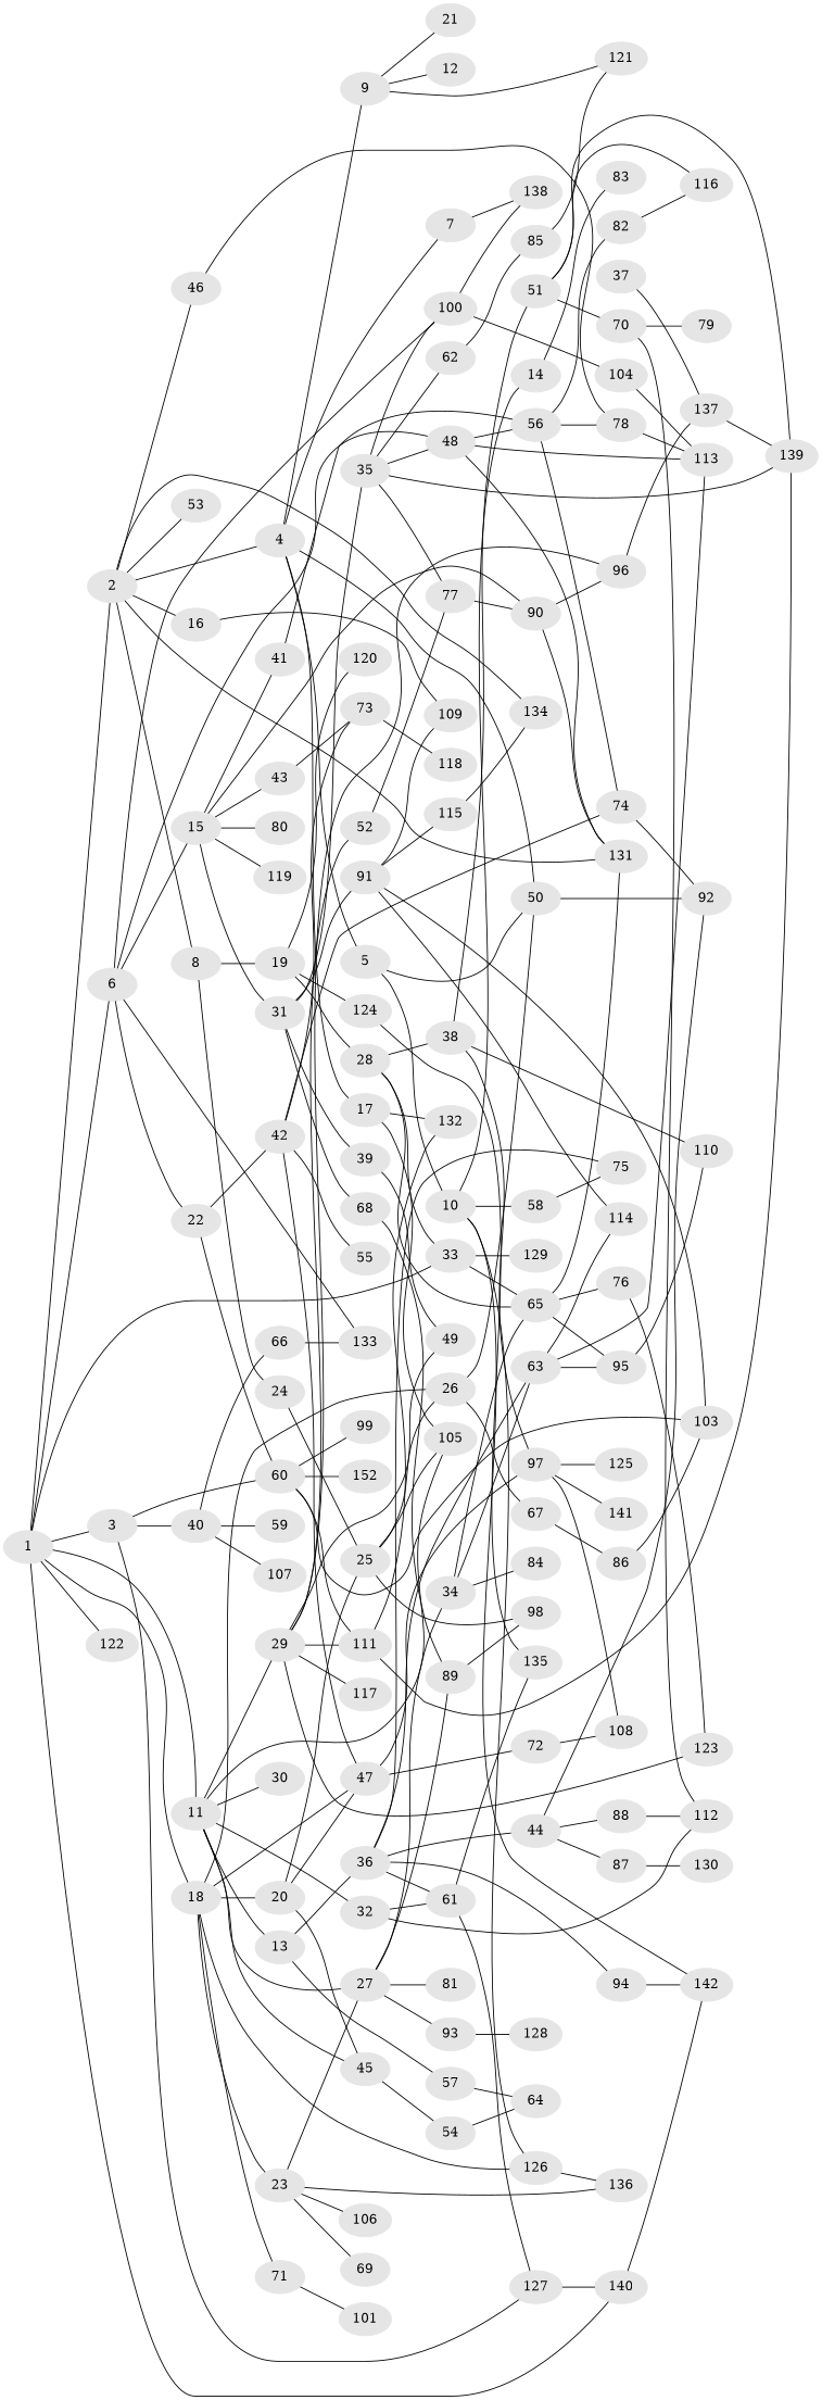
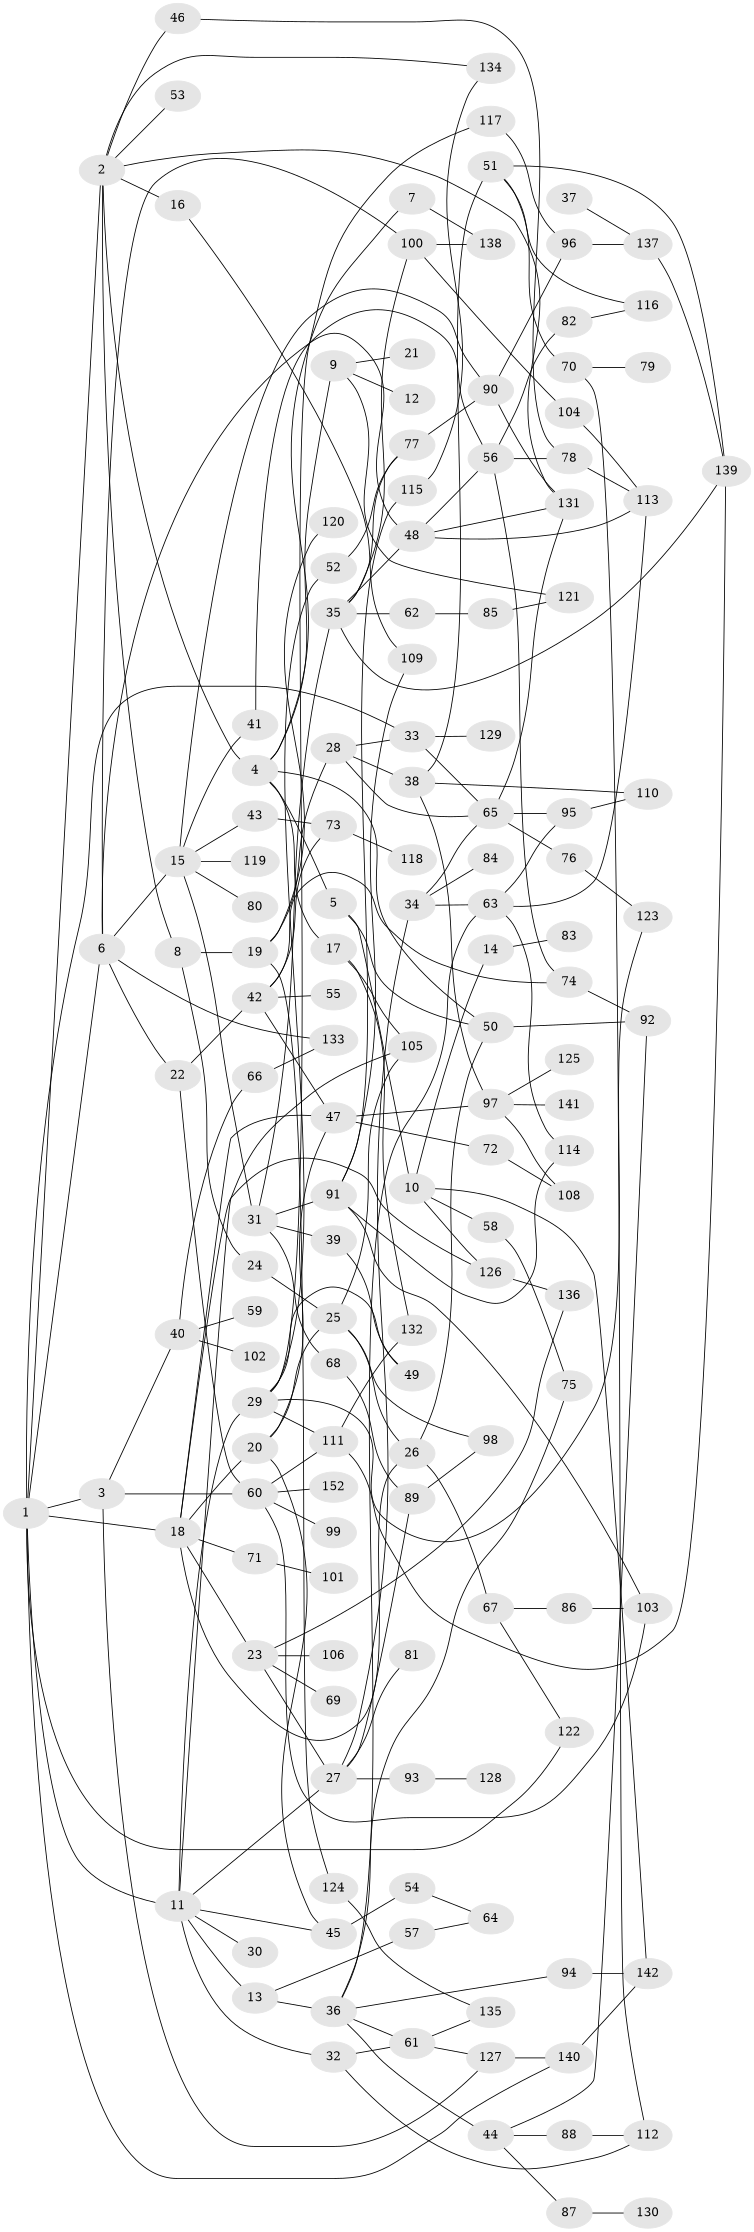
  graph {
    fontname="DejaVu Serif"
    rankdir=LR
    node [color=gray90 fontname="DejaVu Serif" style=filled]
    edge [fontname="DejaVu Serif"]
    1
    2
    3
    6
    11
    18
    33
    122
    140
    4
    8
    16
    46
    53
    131
    134
    40
    60
    127
    15
    22
    48
    100
    133
    13
    27
    29
    30
    32
    45
    105
    126
    20
    23
    26
    47
    71
    65
    129
    142
    5
    7
    9
    17
    50
    19
    24
    109
    78
    59
    66
-   107
+   107 [label=102]
    111
    99
    n55 [label=152]
    103
    10
    138
    12
    21
    121
    132
    92
    14
    58
    31
    41
    43
    80
    90
    119
    42
    56
    113
    104
    120
    28
    124
    25
    83
    75
    136
    36
    57
    34
    81
    89
    93
    49
    52
    96
    117
    123
    61
    112
    54
    63
    44
    94
    64
    35
    39
    68
    91
    73
    69
    106
    67
    97
    72
    101
    38
    135
    98
    55
    74
    37
    137
    86
    84
    128
    51
    110
    95
    76
    77
    139
    62
    114
    115
    70
    116
    85
    87
    88
    108
    125
    141
    82
    118
    130
    79
    1 -- 2
    1 -- 3
    1 -- 6
    1 -- 11
    1 -- 18
    1 -- 33
    1 -- 122
    1 -- 140
    2 -- 4
    2 -- 8
    2 -- 16
    2 -- 46
    2 -- 53
    2 -- 131
    2 -- 134
    3 -- 40
    3 -- 60
    3 -- 127
    6 -- 15
    6 -- 22
    6 -- 48
    6 -- 100
    6 -- 133
    11 -- 13
    11 -- 27
    11 -- 29
    11 -- 30
    11 -- 32
    11 -- 45
    11 -- 105
    18 -- 126
    18 -- 20
    18 -- 23
    18 -- 26
    18 -- 47
    18 -- 71
    33 -- 65
    33 -- 129
    140 -- 142
    4 -- 5
    4 -- 7
    4 -- 9
    4 -- 17
    4 -- 50
    8 -- 19
    8 -- 24
    16 -- 109
    46 -- 78
    40 -- 59
    40 -- 66
    40 -- 107
    60 -- 111
    60 -- 99
    60 -- n55
    60 -- 103
    127 -- 140
    15 -- 31
    15 -- 41
    15 -- 43
    15 -- 80
    15 -- 90
    15 -- 119
    22 -- 60
    22 -- 42
    48 -- 131
    48 -- 56
    48 -- 113
    100 -- 138
    100 -- 104
    13 -- 36
    13 -- 57
    27 -- 34
    27 -- 81
    27 -- 89
    27 -- 93
    29 -- 111
    29 -- 49
    29 -- 52
-   29 -- 96
+   117 -- 96
    29 -- 117
    29 -- 123
    32 -- 61
    32 -- 112
    45 -- 54
    126 -- 136
    20 -- 45
    20 -- 47
    20 -- 25
    23 -- 27
    23 -- 136
    23 -- 69
    23 -- 106
    26 -- 50
    26 -- 67
    47 -- 97
    47 -- 72
    71 -- 101
    65 -- 131
    65 -- 95
    65 -- 76
    5 -- 50
    5 -- 10
    7 -- 138
    9 -- 12
    9 -- 21
    9 -- 121
    17 -- 105
    17 -- 132
    50 -- 92
    19 -- 120
    19 -- 28
    19 -- 124
    24 -- 25
    78 -- 113
    66 -- 133
    111 -- 132
    111 -- 139
    10 -- 126
    10 -- 142
    10 -- 14
    10 -- 58
    14 -- 83
    58 -- 75
    31 -- 35
    31 -- 39
    31 -- 68
    31 -- 91
    41 -- 56
    43 -- 73
    90 -- 131
    90 -- 96
    42 -- 47
    42 -- 73
    42 -- 55
    42 -- 74
    56 -- 78
    56 -- 74
    56 -- 82
    104 -- 113
    28 -- 33
    28 -- 65
    28 -- 38
    124 -- 135
    25 -- 105
    25 -- 26
    25 -- 98
    36 -- 75
    36 -- 61
    36 -- 63
    36 -- 44
    36 -- 94
    57 -- 64
    34 -- 65
    34 -- 63
    34 -- 84
    89 -- 98
    93 -- 128
    52 -- 77
    96 -- 137
    61 -- 127
    61 -- 135
    54 -- 64
    63 -- 113
    63 -- 95
    63 -- 114
    44 -- 92
    44 -- 87
    44 -- 88
    94 -- 142
    35 -- 48
    35 -- 100
    35 -- 77
    35 -- 139
    35 -- 62
    39 -- 49
    68 -- 89
    91 -- 109
    91 -- 103
    91 -- 114
    91 -- 115
    73 -- 118
+   67 -- 122
    67 -- 86
    97 -- 108
    97 -- 125
    97 -- 141
    72 -- 108
    38 -- 97
    38 -- 51
    38 -- 110
    74 -- 92
    37 -- 137
    137 -- 139
    86 -- 103
    51 -- 139
    51 -- 70
    51 -- 116
    95 -- 110
    76 -- 123
    77 -- 90
    62 -- 85
    115 -- 134
    70 -- 112
    70 -- 79
    85 -- 121
    87 -- 130
    88 -- 112
    82 -- 116
  }
